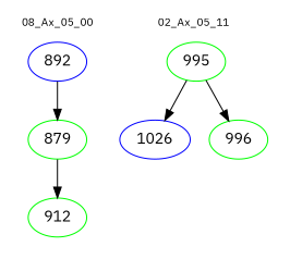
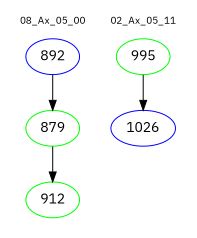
  digraph {
    fontname="IBM Plex Sans"
    node [color=green fontname="IBM Plex Sans"]
    edge [color=black fontname="IBM Plex Sans"]
    n1 [label=879]
    n2 [label=912]
    n3 [color=blue label=892]
    n4 [label=995]
    n5 [color=blue label=1026]
-   n6 [label=996]
    subgraph cluster_1 {
      color=white
      fontsize=10
      label="08_Ax_05_00"
      n1
      n2
      n3
    }
    subgraph cluster_2 {
      color=white
      fontsize=10
      label="02_Ax_05_11"
      n4
      n5
-     n6
    }
    n1 -> n2
    n3 -> n1
    n4 -> n5
-   n4 -> n6
  }
